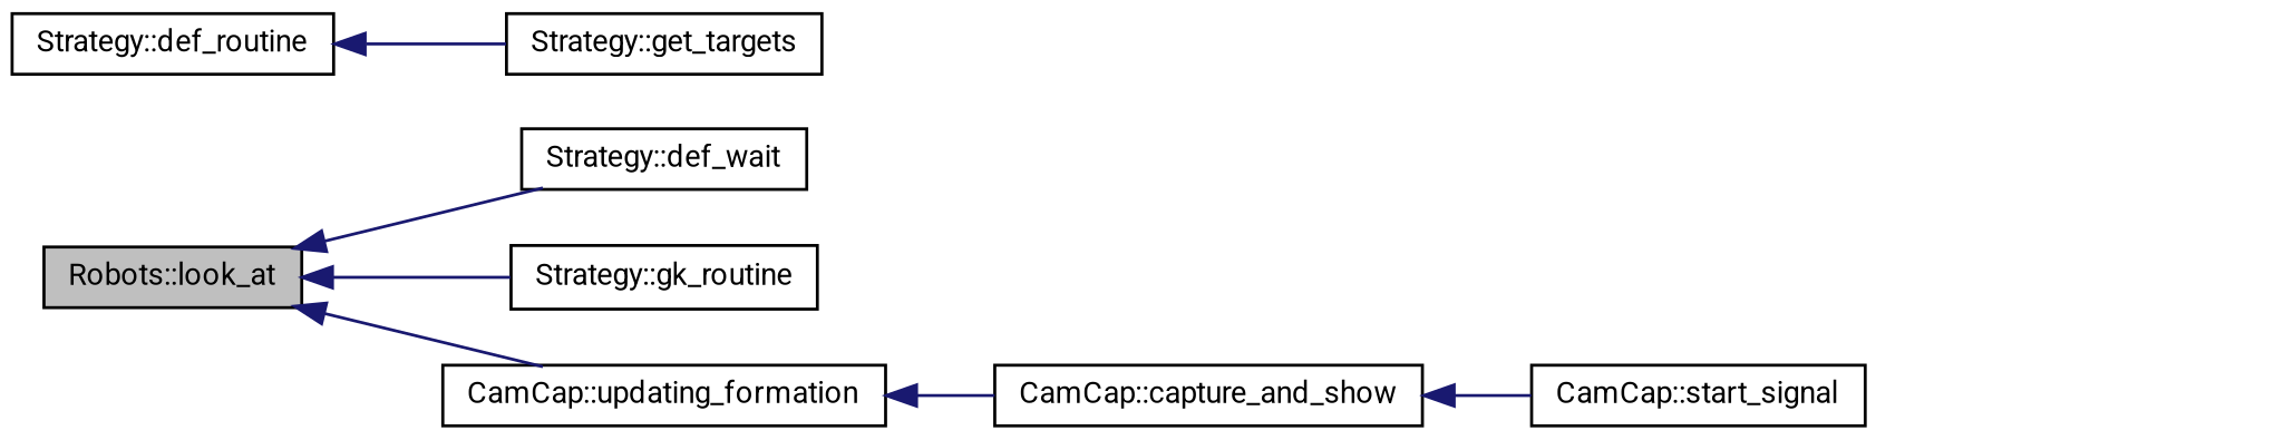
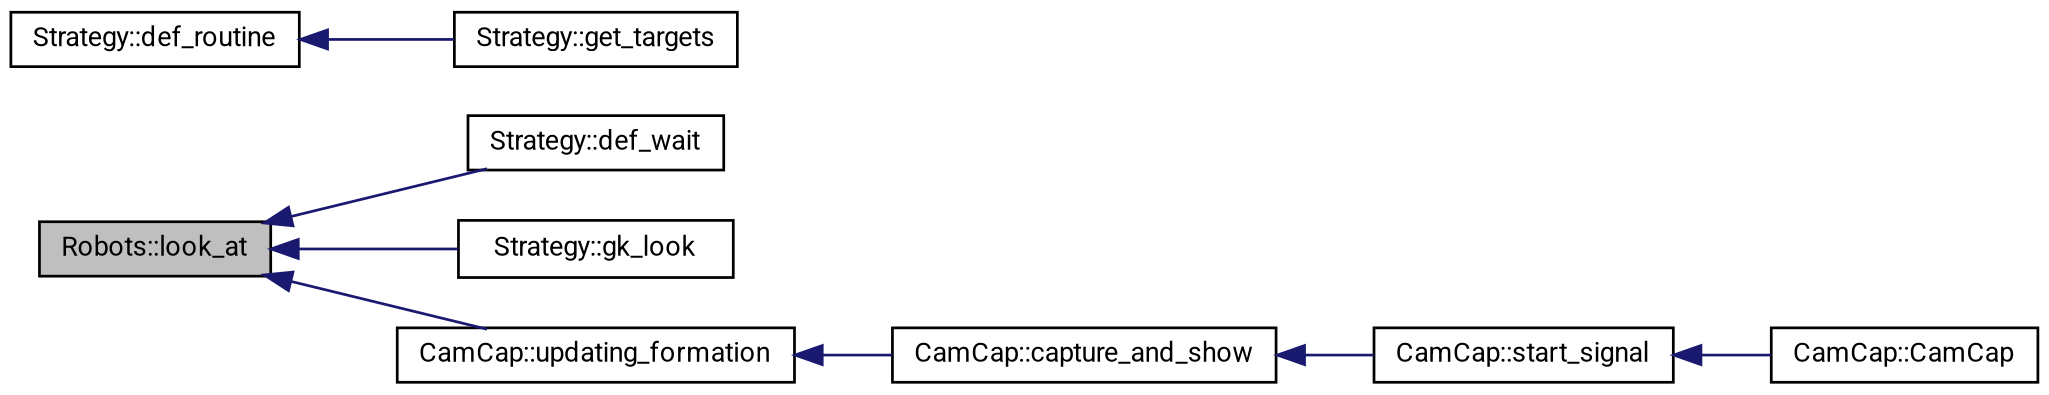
  digraph {
    fontname=Roboto
    rankdir=LR
    node [color=black fillcolor=white fontname=Roboto fontsize=10 shape=record style=filled]
    edge [color=midnightblue dir=back fontname=Roboto fontsize=10 labelfontname=Helvetica labelfontsize=10 style=solid]
    n1 [fillcolor=grey75 fontcolor=black height=0.2 label="Robots::look_at" width=0.4]
    n2 [height=0.2 label="Strategy::def_wait" width=0.4]
-   n3 [height=0.2 label="Strategy::gk_routine" width=0.4]
+   n3 [height=0.2 label="Strategy::gk_look" width=0.4]
    n4 [height=0.2 label="CamCap::updating_formation" width=0.4]
    n5 [height=0.2 label="CamCap::capture_and_show" width=0.4]
    n6 [height=0.2 label="Strategy::def_routine" width=0.4]
    n7 [height=0.2 label="Strategy::get_targets" width=0.4]
    n8 [height=0.2 label="CamCap::start_signal" width=0.4]
+   n9 [height=0.2 label="CamCap::CamCap" width=0.4]
    n1 -> n2
    n1 -> n3
    n1 -> n4
    n4 -> n5
    n5 -> n8
    n6 -> n7
+   n8 -> n9
  }
